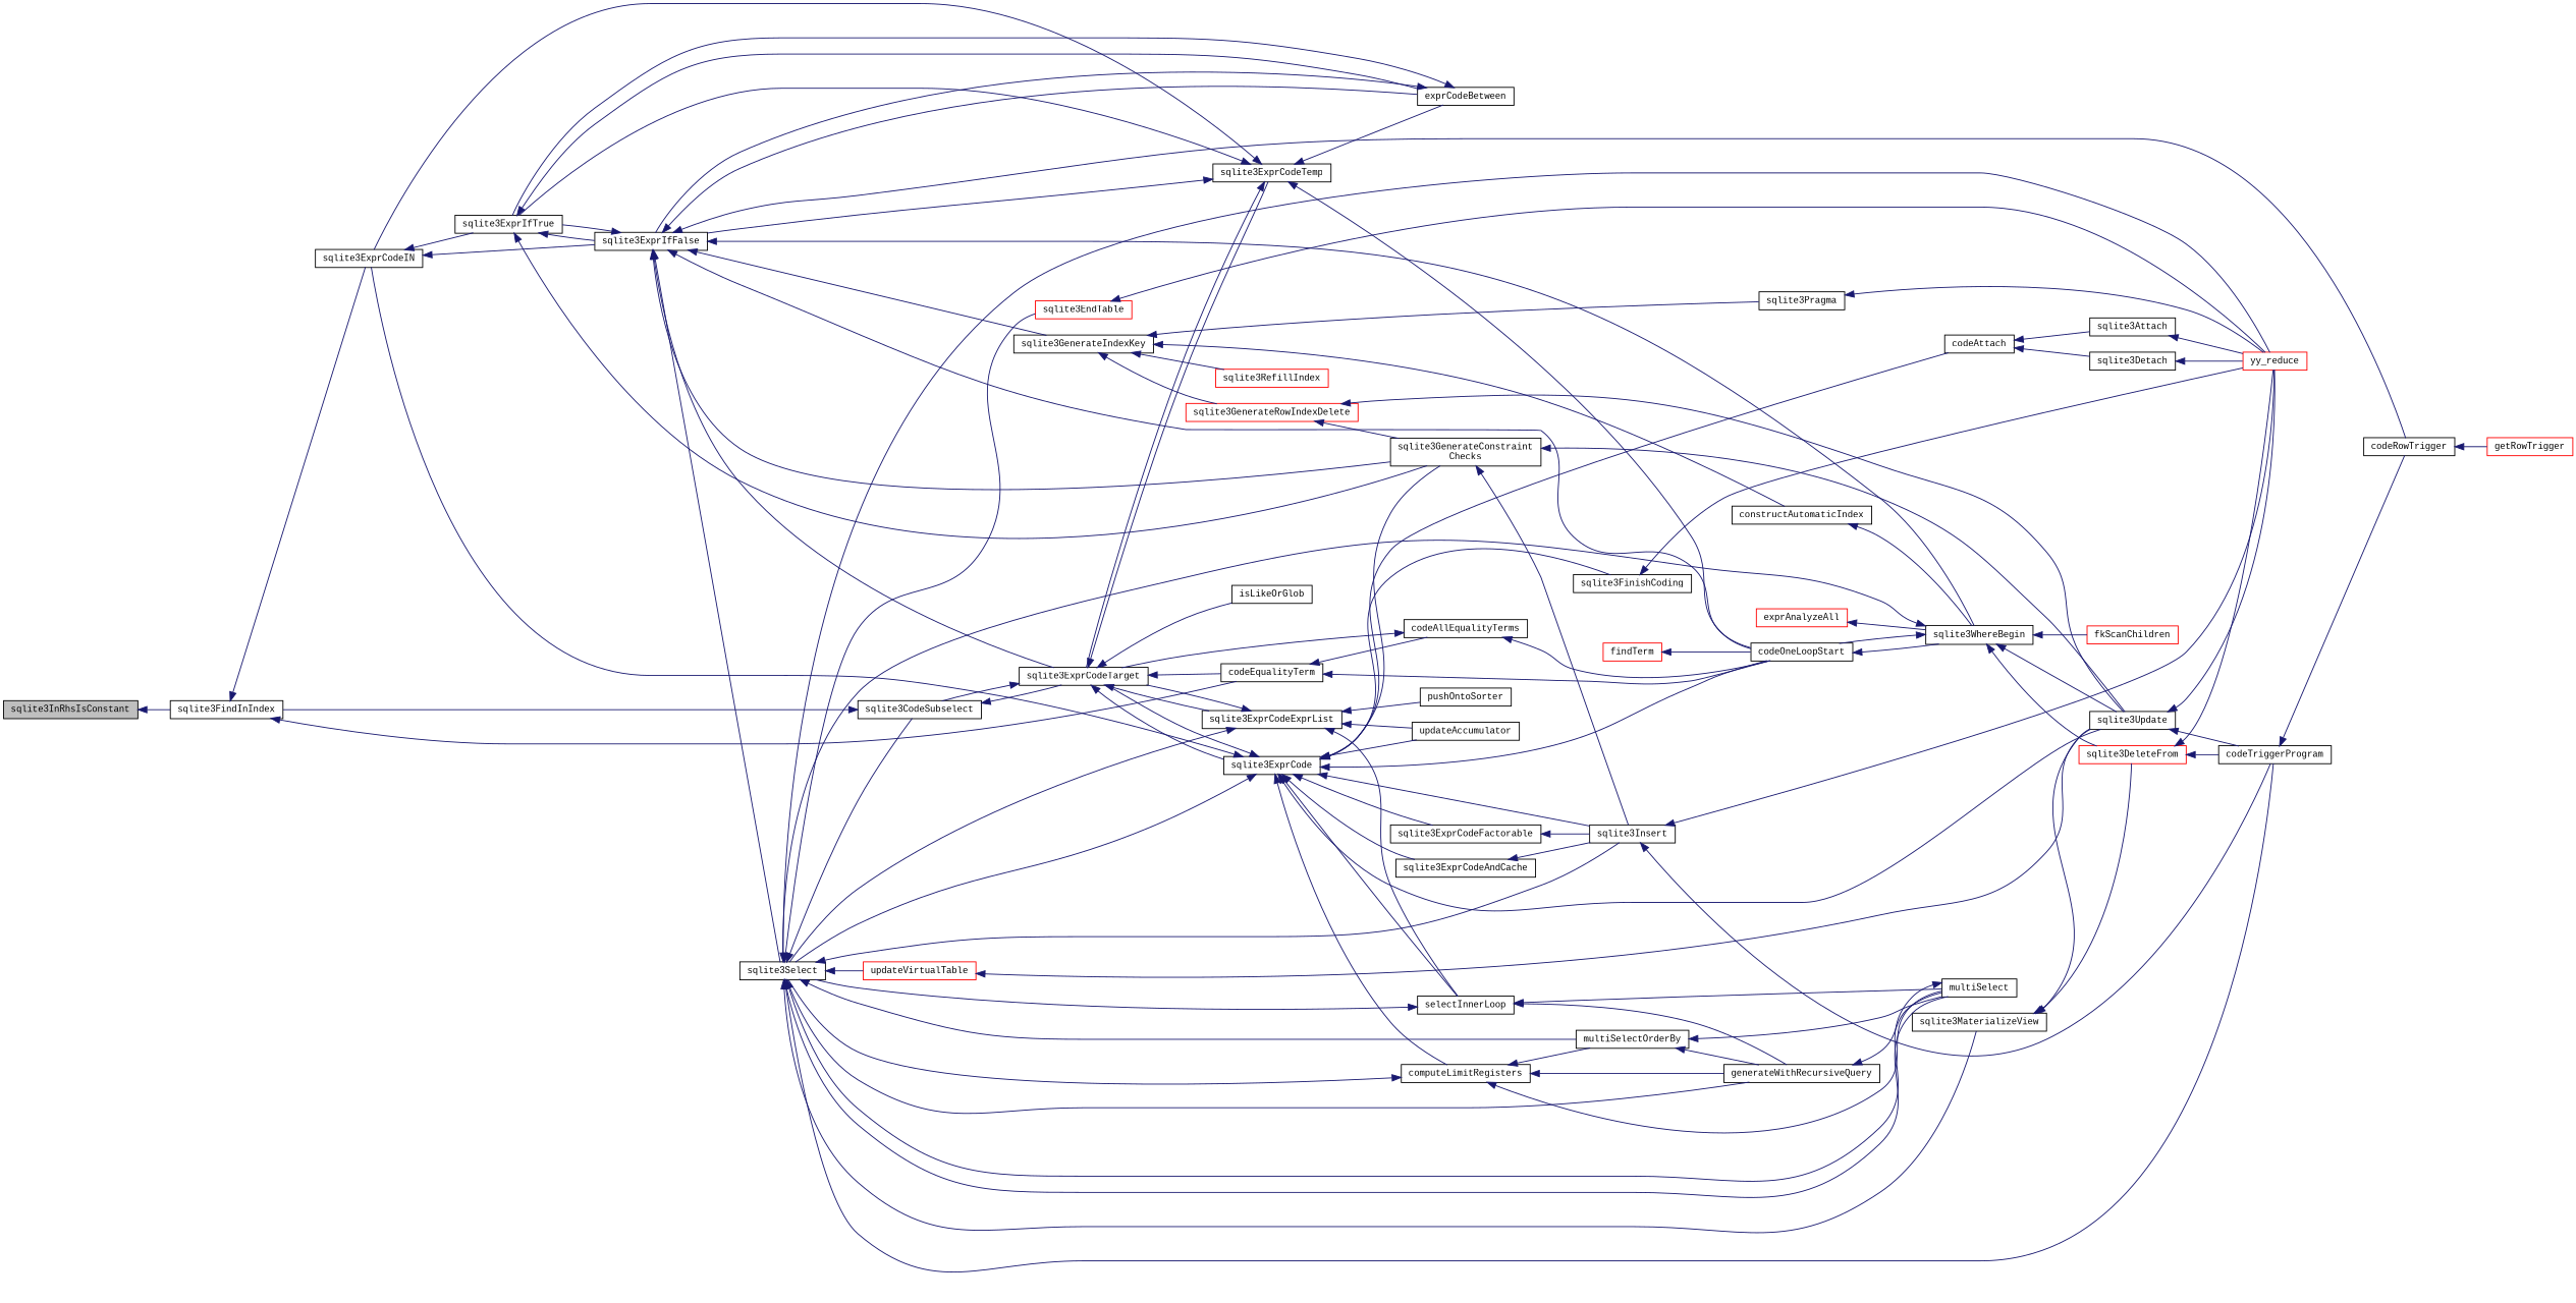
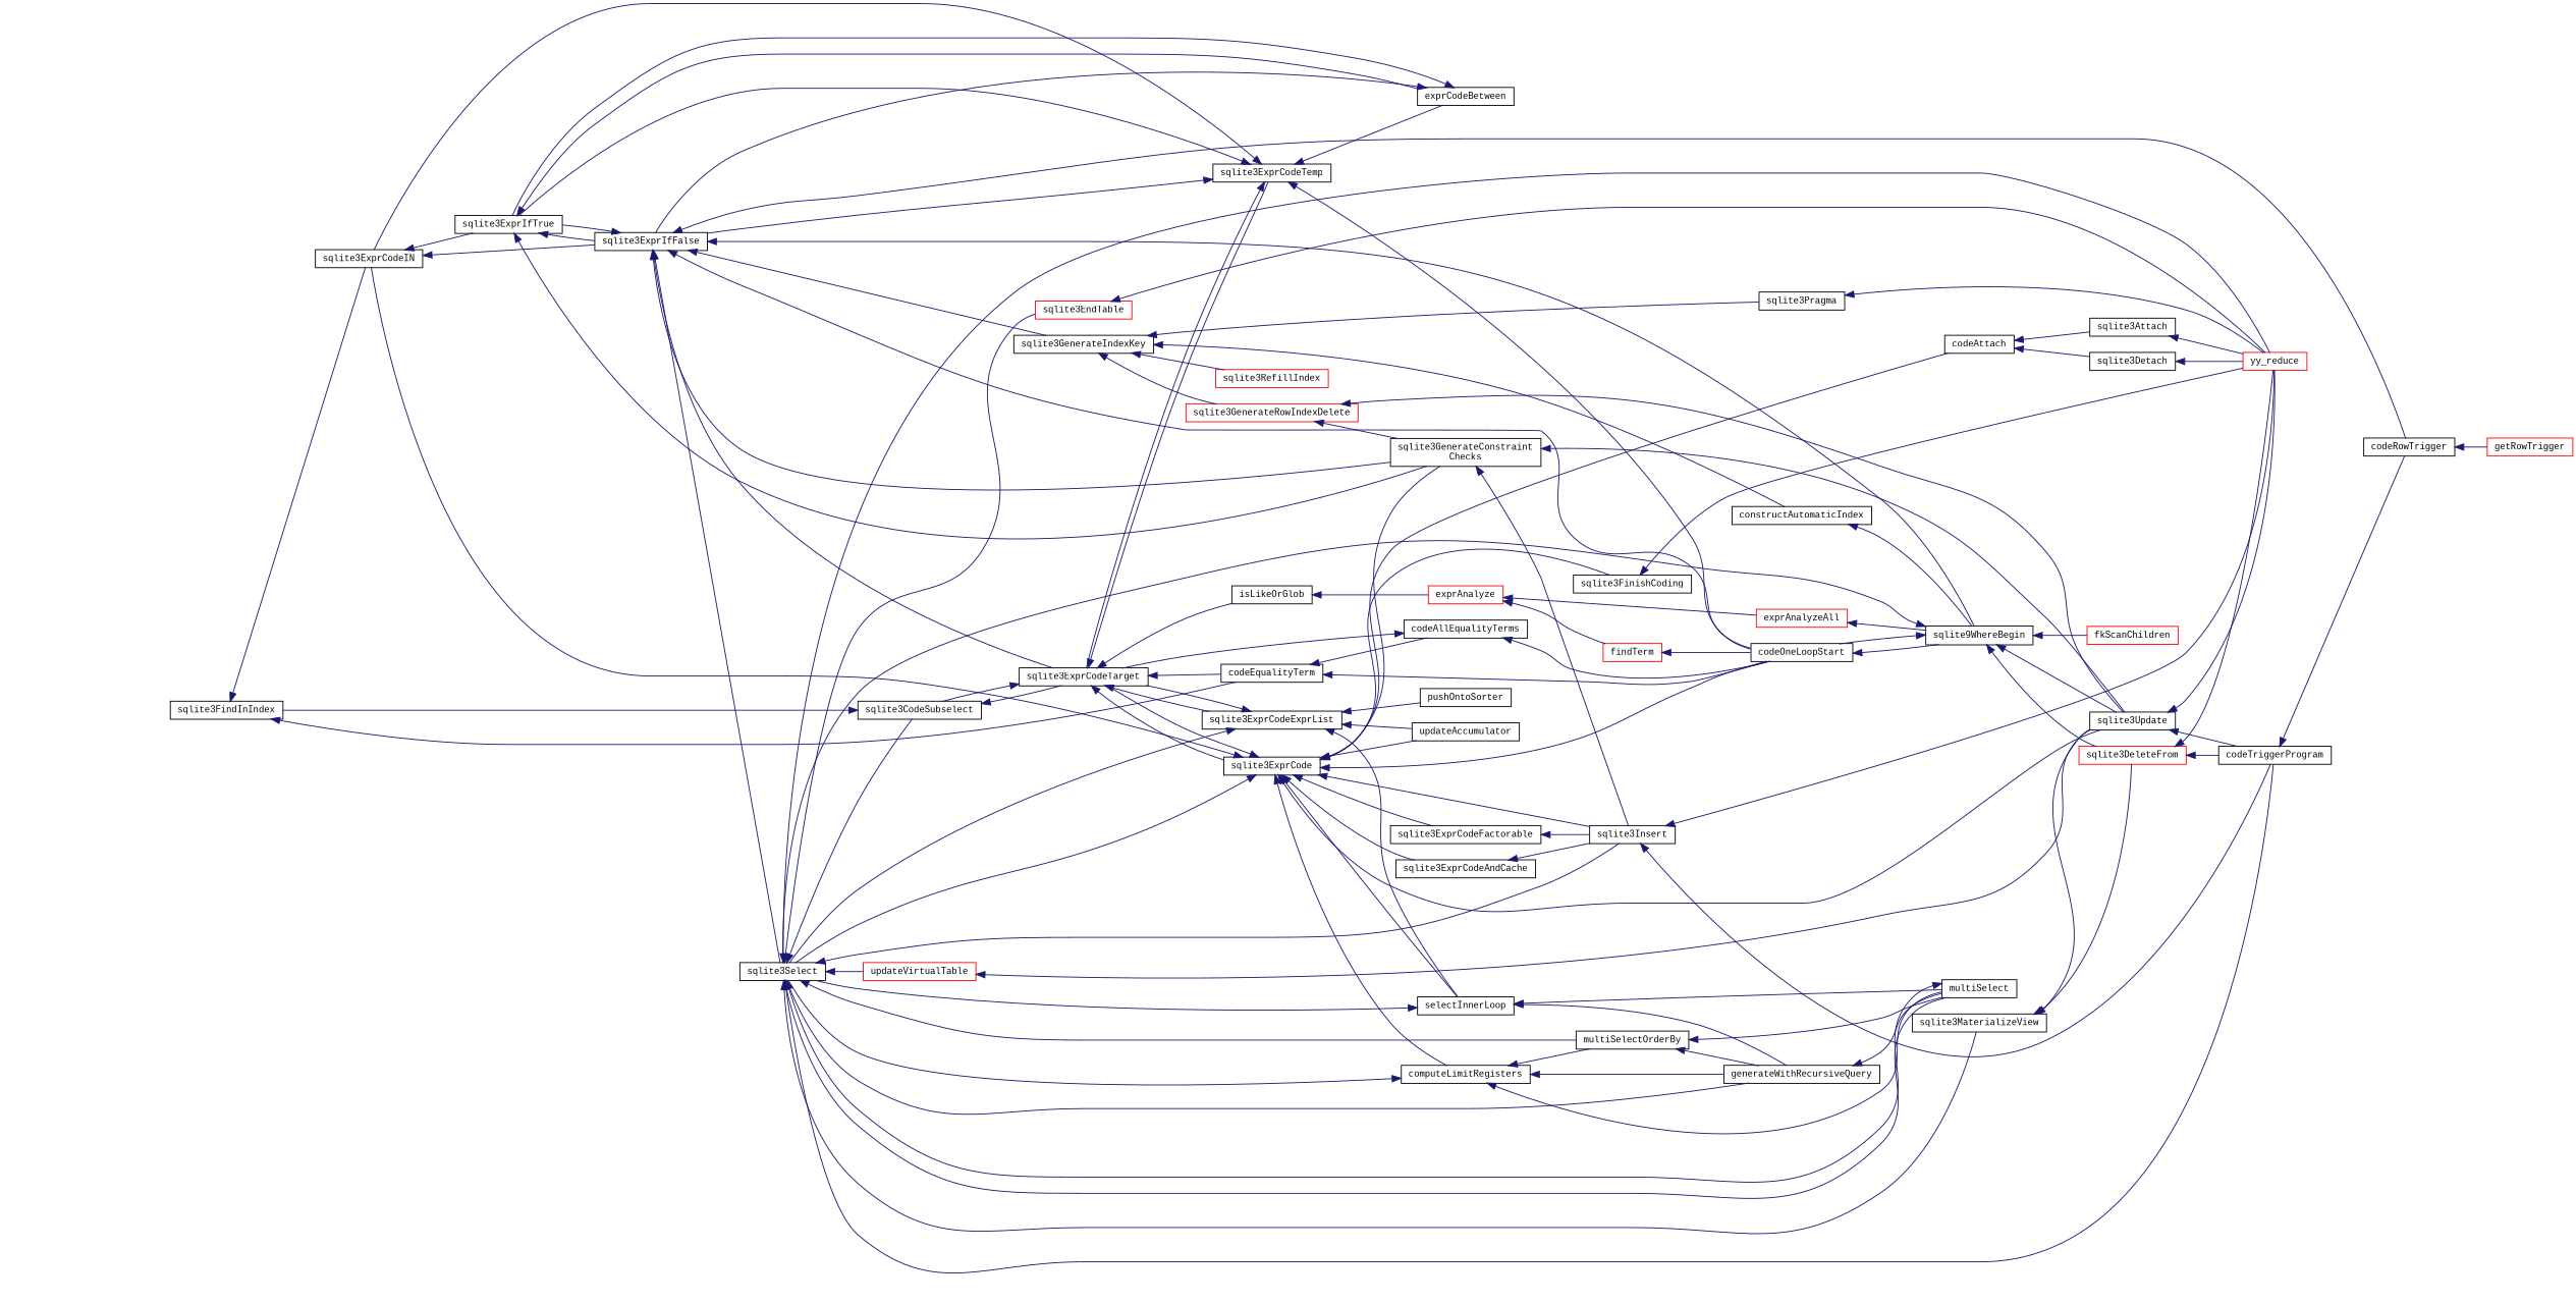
  digraph {
    fontname="Liberation Mono"
    rankdir=LR
    node [color=black fillcolor=white fontname="Liberation Mono" fontsize=10 shape=record style=filled]
    edge [color=midnightblue dir=back fontname="Liberation Mono" fontsize=10 labelfontname=FreeSans labelfontsize=10 style=solid]
-   n1 [fillcolor=grey75 fontcolor=black height=0.2 label=sqlite3InRhsIsConstant width=0.4]
    n2 [height=0.2 label=sqlite3FindInIndex width=0.4]
    n3 [height=0.2 label=sqlite3ExprCodeIN width=0.4]
    n4 [height=0.2 label=codeEqualityTerm width=0.4]
    n5 [height=0.2 label=sqlite3ExprIfTrue width=0.4]
    n6 [height=0.2 label=sqlite3ExprIfFalse width=0.4]
    n7 [height=0.2 label=codeOneLoopStart width=0.4]
    n8 [height=0.2 label=codeAllEqualityTerms width=0.4]
    n9 [height=0.2 label=sqlite3ExprCodeTarget width=0.4]
    n10 [height=0.2 label=sqlite3CodeSubselect width=0.4]
    n11 [height=0.2 label=sqlite3ExprCodeTemp width=0.4]
    n12 [height=0.2 label=sqlite3ExprCode width=0.4]
    n13 [height=0.2 label=sqlite3ExprCodeExprList width=0.4]
    n14 [height=0.2 label=isLikeOrGlob width=0.4]
    n15 [height=0.2 label=exprCodeBetween width=0.4]
    n16 [height=0.2 label="sqlite3GenerateConstraint\lChecks" width=0.4]
    n17 [height=0.2 label=sqlite3GenerateIndexKey width=0.4]
    n18 [height=0.2 label=codeRowTrigger width=0.4]
-   n19 [height=0.2 label=sqlite3WhereBegin width=0.4]
+   n19 [height=0.2 label=sqlite9WhereBegin width=0.4]
    n20 [height=0.2 label=sqlite3Select width=0.4]
    n21 [height=0.2 label=sqlite3Update width=0.4]
    n22 [height=0.2 label=sqlite3Insert width=0.4]
    n23 [height=0.2 label=sqlite3ExprCodeFactorable width=0.4]
    n24 [height=0.2 label=sqlite3ExprCodeAndCache width=0.4]
    n25 [height=0.2 label=codeAttach width=0.4]
    n26 [height=0.2 label=sqlite3FinishCoding width=0.4]
    n27 [height=0.2 label=computeLimitRegisters width=0.4]
    n28 [height=0.2 label=updateAccumulator width=0.4]
    n29 [height=0.2 label=selectInnerLoop width=0.4]
    n30 [height=0.2 label=pushOntoSorter width=0.4]
+   n31 [color=red height=0.2 label=exprAnalyze width=0.4]
    n32 [color=red height=0.2 label=sqlite3RefillIndex width=0.4]
    n33 [color=red height=0.2 label=sqlite3GenerateRowIndexDelete width=0.4]
    n34 [height=0.2 label=sqlite3Pragma width=0.4]
    n35 [height=0.2 label=constructAutomaticIndex width=0.4]
    n36 [color=red height=0.2 label=getRowTrigger width=0.4]
    n37 [color=red height=0.2 label=sqlite3DeleteFrom width=0.4]
    n38 [color=red height=0.2 label=fkScanChildren width=0.4]
    n39 [height=0.2 label=codeTriggerProgram width=0.4]
    n40 [color=red height=0.2 label=yy_reduce width=0.4]
    n41 [color=red height=0.2 label=sqlite3EndTable width=0.4]
    n42 [height=0.2 label=sqlite3MaterializeView width=0.4]
    n43 [height=0.2 label=generateWithRecursiveQuery width=0.4]
    n44 [height=0.2 label=multiSelect width=0.4]
    n45 [height=0.2 label=multiSelectOrderBy width=0.4]
    n46 [color=red height=0.2 label=updateVirtualTable width=0.4]
    n47 [height=0.2 label=sqlite3Detach width=0.4]
    n48 [height=0.2 label=sqlite3Attach width=0.4]
    n49 [color=red height=0.2 label=findTerm width=0.4]
    n50 [color=red height=0.2 label=exprAnalyzeAll width=0.4]
-   n1 -> n2
    n2 -> n3
    n2 -> n4
    n3 -> n5
    n3 -> n6
    n4 -> n7
    n4 -> n8
    n5 -> n6
    n5 -> n15
    n5 -> n16
    n6 -> n5
    n6 -> n7
    n6 -> n9
-   n6 -> n15
    n6 -> n16
    n6 -> n17
    n6 -> n18
    n6 -> n19
    n6 -> n20
    n7 -> n19
    n8 -> n7
    n8 -> n9
    n9 -> n4
    n9 -> n10
    n9 -> n11
    n9 -> n12
    n9 -> n13
    n9 -> n14
    n10 -> n2
    n10 -> n9
    n11 -> n3
    n11 -> n5
    n11 -> n6
    n11 -> n7
    n11 -> n9
    n11 -> n15
    n12 -> n3
    n12 -> n7
    n12 -> n9
    n12 -> n16
    n12 -> n20
    n12 -> n21
    n12 -> n22
    n12 -> n23
    n12 -> n24
    n12 -> n25
    n12 -> n26
    n12 -> n27
    n12 -> n28
    n12 -> n29
    n13 -> n9
    n13 -> n20
    n13 -> n28
    n13 -> n29
    n13 -> n30
+   n14 -> n31
    n15 -> n5
    n15 -> n6
    n16 -> n21
    n16 -> n22
    n17 -> n32
    n17 -> n33
    n17 -> n34
    n17 -> n35
    n18 -> n36
    n19 -> n7
    n19 -> n20
    n19 -> n21
    n19 -> n37
    n19 -> n38
    n20 -> n10
    n20 -> n22
    n20 -> n39
    n20 -> n40
    n20 -> n41
    n20 -> n42
    n20 -> n43
    n20 -> n44
    n20 -> n45
    n20 -> n46
    n21 -> n39
    n21 -> n40
    n22 -> n39
    n22 -> n40
    n23 -> n22
    n24 -> n22
    n25 -> n47
    n25 -> n48
    n26 -> n40
    n27 -> n20
    n27 -> n43
    n27 -> n44
    n27 -> n45
    n29 -> n20
    n29 -> n43
    n29 -> n44
+   n31 -> n49
+   n31 -> n50
    n33 -> n16
    n33 -> n21
    n34 -> n40
    n35 -> n19
    n37 -> n39
    n37 -> n40
    n39 -> n18
    n41 -> n40
    n42 -> n21
    n42 -> n37
    n43 -> n44
    n44 -> n20
    n45 -> n43
    n45 -> n44
    n46 -> n21
    n47 -> n40
    n48 -> n40
    n49 -> n7
    n50 -> n19
  }
